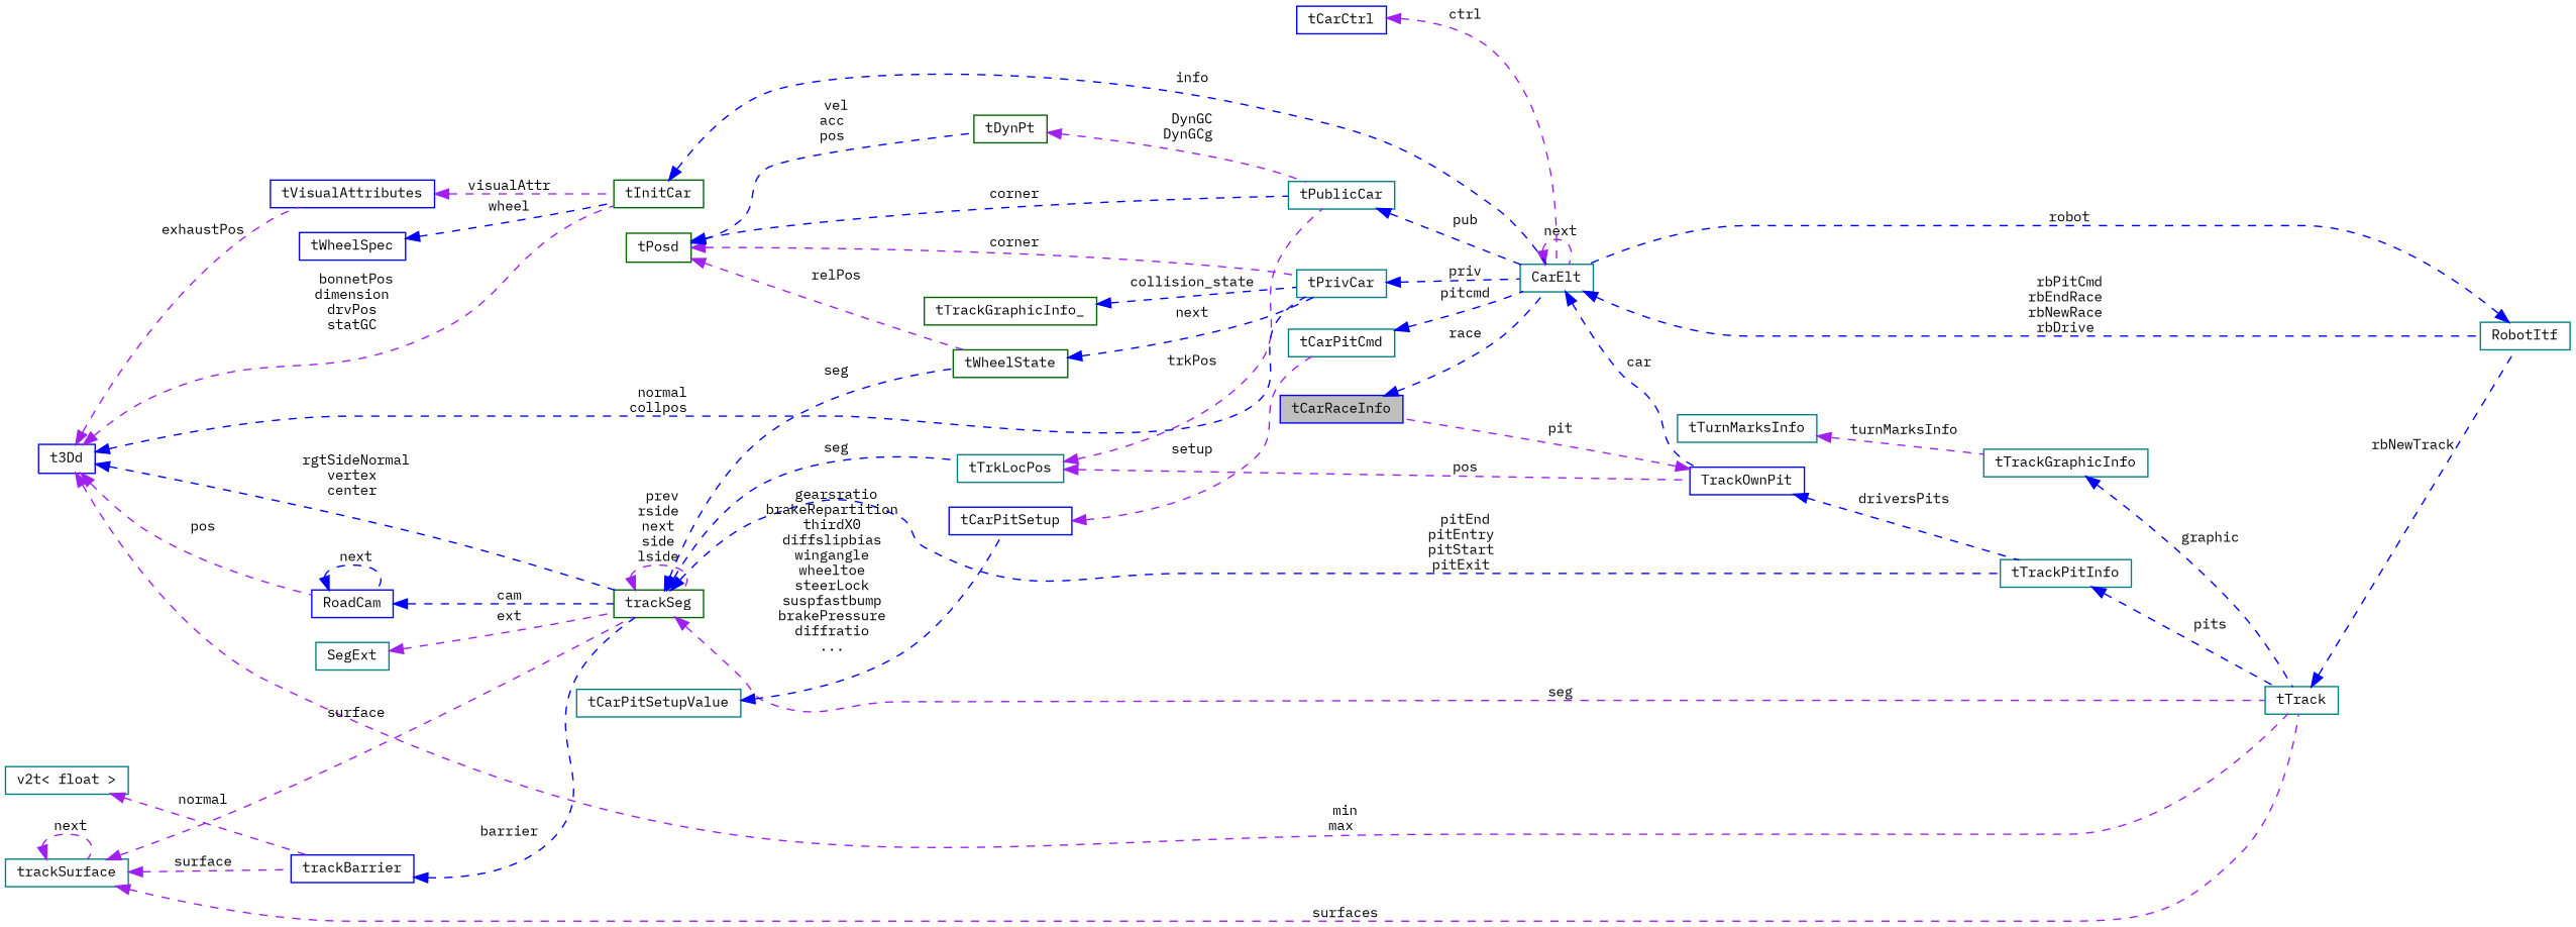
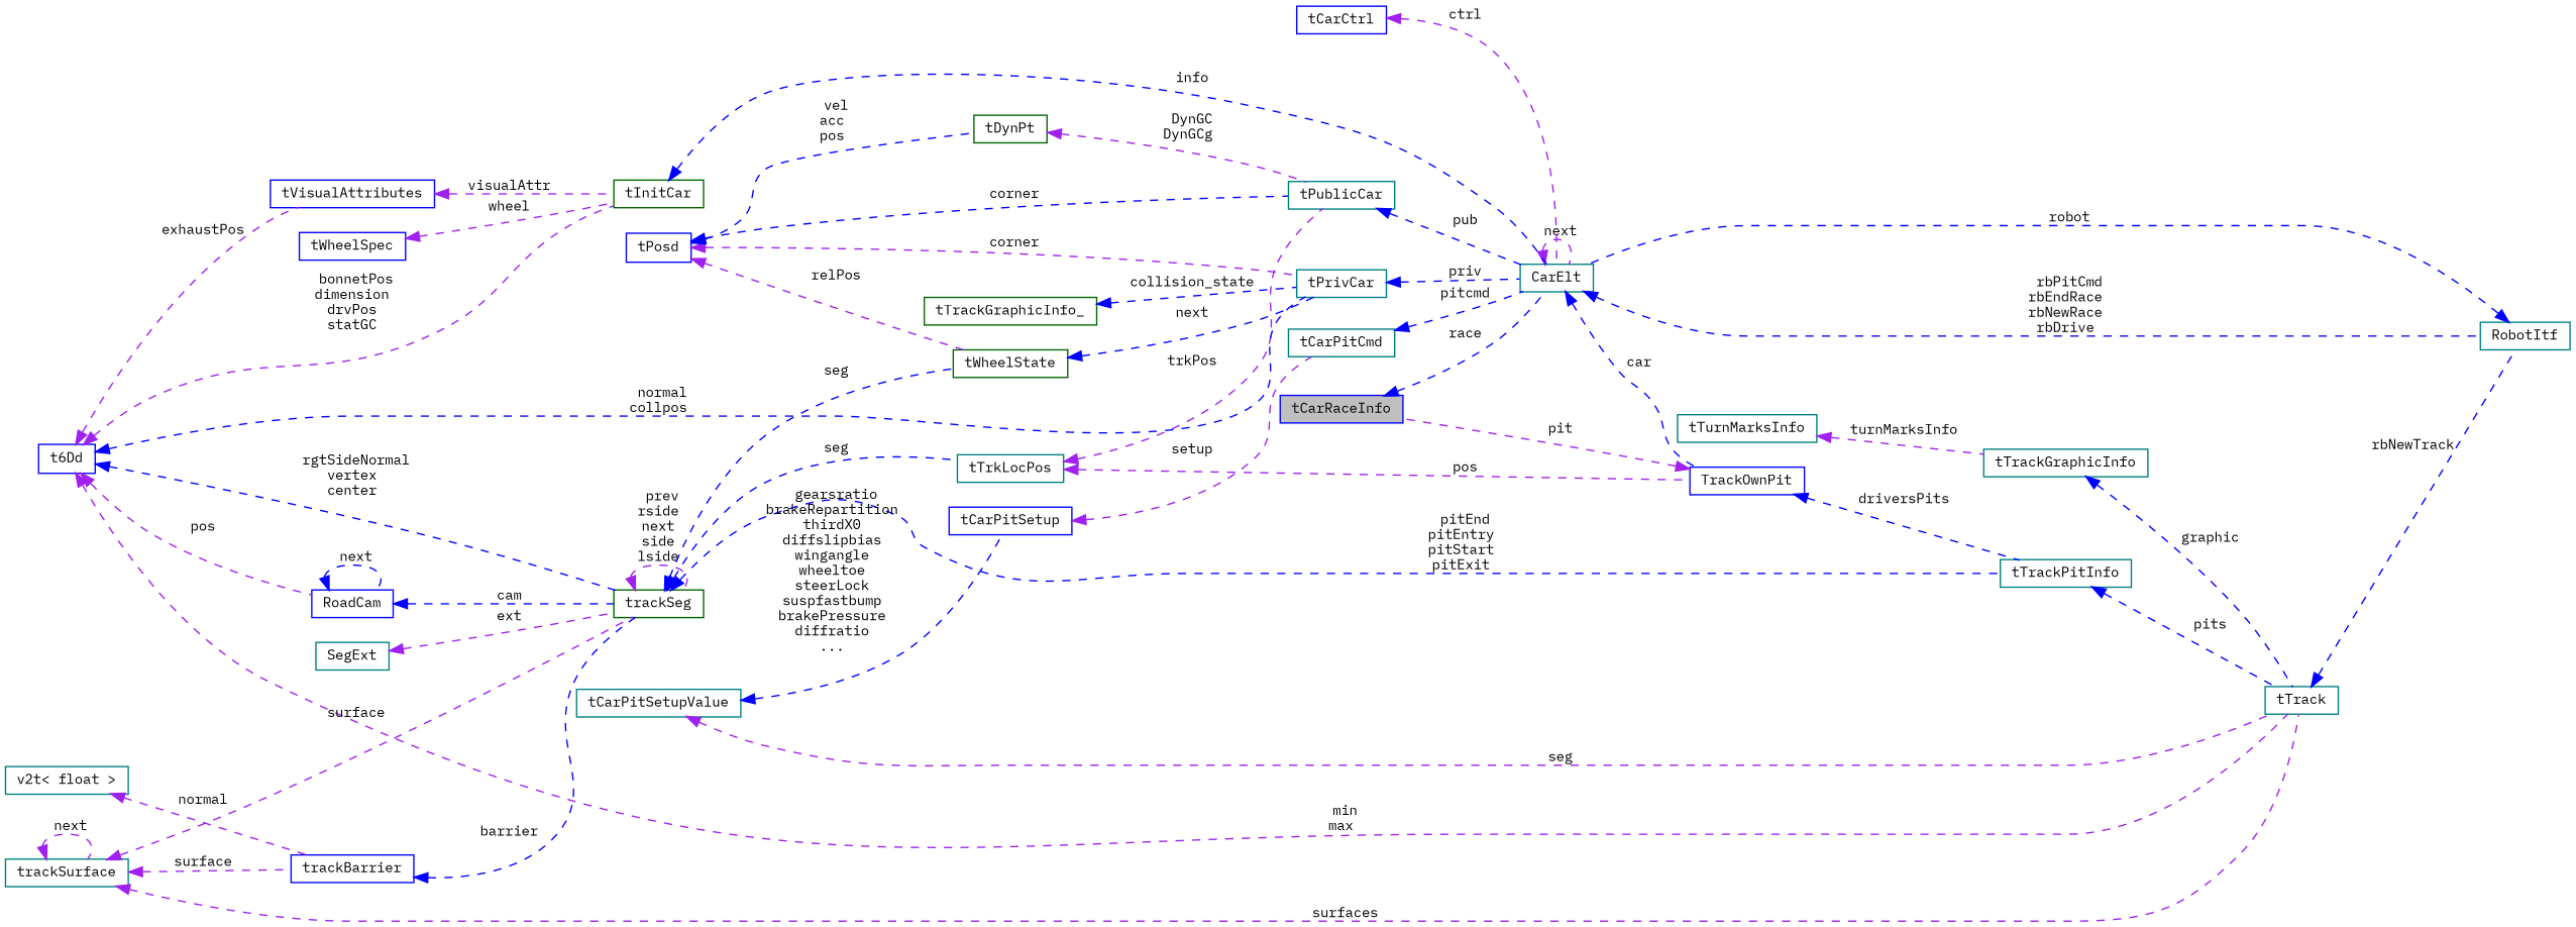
  digraph {
    fontname="IBM Plex Mono"
    rankdir=LR
    node [color=teal fillcolor=white fontname="IBM Plex Mono" fontsize=10 shape=record style=filled]
    edge [color=blue dir=back fontname="IBM Plex Mono" fontsize=10 labelfontname=Helvetica labelfontsize=10 style=dashed]
    n1 [color=blue fillcolor=grey75 fontcolor=black height=0.2 label=tCarRaceInfo width=0.4]
    n2 [height=0.2 label=CarElt width=0.4]
    n3 [color=blue height=0.2 label=TrackOwnPit width=0.4]
    n4 [height=0.2 label=RobotItf width=0.4]
    n5 [height=0.2 label=tTrackPitInfo width=0.4]
    n6 [height=0.2 label=tTrack width=0.4]
    n7 [height=0.2 label=tTrkLocPos width=0.4]
    n8 [height=0.2 label=tPublicCar width=0.4]
    n9 [color=darkgreen height=0.2 label=trackSeg width=0.4]
    n10 [color=darkgreen height=0.2 label=tWheelState width=0.4]
    n11 [height=0.2 label=tPrivCar width=0.4]
-   n12 [color=blue height=0.2 label=t3Dd width=0.4]
+   n12 [color=blue height=0.2 label=t6Dd width=0.4]
    n13 [color=blue height=0.2 label=RoadCam width=0.4]
    n14 [color=darkgreen height=0.2 label=tInitCar width=0.4]
    n15 [color=blue height=0.2 label=tVisualAttributes width=0.4]
    n16 [color=blue height=0.2 label=trackBarrier width=0.4]
    n17 [height=0.2 label=trackSurface width=0.4]
    n18 [height=0.2 label="v2t\< float \>" width=0.4]
    n19 [height=0.2 label=SegExt width=0.4]
    n20 [height=0.2 label=tTrackGraphicInfo width=0.4]
    n21 [height=0.2 label=tTurnMarksInfo width=0.4]
    n22 [height=0.2 label=tCarPitCmd width=0.4]
    n23 [color=blue height=0.2 label=tCarPitSetup width=0.4]
    n24 [height=0.2 label=tCarPitSetupValue width=0.4]
    n25 [color=blue height=0.2 label=tWheelSpec width=0.4]
    n26 [color=darkgreen height=0.2 label=tTrackGraphicInfo_ width=0.4]
-   n27 [color=darkgreen height=0.2 label=tPosd width=0.4]
+   n27 [color=blue height=0.2 label=tPosd width=0.4]
    n28 [color=darkgreen height=0.2 label=tDynPt width=0.4]
    n29 [color=blue height=0.2 label=tCarCtrl width=0.4]
    n1 -> n2 [label=" race"]
    n2 -> n2 [color=purple label=" next"]
    n2 -> n3 [label=" car"]
    n2 -> n4 [label=" rbPitCmd\nrbEndRace\nrbNewRace\nrbDrive"]
    n3 -> n1 [color=purple label=" pit"]
    n3 -> n5 [label=" driversPits"]
    n4 -> n2 [label=" robot"]
    n5 -> n6 [label=" pits"]
    n6 -> n4 [label=" rbNewTrack"]
    n7 -> n3 [color=purple label=" pos"]
    n7 -> n8 [color=purple label=" trkPos"]
    n8 -> n2 [label=" pub"]
    n9 -> n5 [label=" pitEnd\npitEntry\npitStart\npitExit"]
-   n9 -> n6 [color=purple label=" seg"]
+   n24 -> n6 [color=purple label=" seg"]
    n9 -> n7 [label=" seg"]
    n9 -> n9 [color=purple label=" prev\nrside\nnext\nside\nlside"]
    n9 -> n10 [label=" seg"]
    n10 -> n11 [label=" next"]
    n11 -> n2 [label=" priv"]
    n12 -> n6 [color=purple label=" min\nmax"]
    n12 -> n9 [label=" rgtSideNormal\nvertex\ncenter"]
    n12 -> n11 [label=" normal\ncollpos"]
    n12 -> n13 [color=purple label=" pos"]
    n12 -> n14 [color=purple label=" bonnetPos\ndimension\ndrvPos\nstatGC"]
    n12 -> n15 [color=purple label=" exhaustPos"]
    n13 -> n9 [label=" cam"]
    n13 -> n13 [label=" next"]
    n14 -> n2 [label=" info"]
    n15 -> n14 [color=purple label=" visualAttr"]
    n16 -> n9 [label=" barrier"]
    n17 -> n6 [color=purple label=" surfaces"]
    n17 -> n9 [color=purple label=" surface"]
    n17 -> n16 [color=purple label=" surface"]
    n17 -> n17 [color=purple label=" next"]
    n18 -> n16 [color=purple label=" normal"]
    n19 -> n9 [color=purple label=" ext"]
    n20 -> n6 [label=" graphic"]
    n21 -> n20 [color=purple label=" turnMarksInfo"]
    n22 -> n2 [label=" pitcmd"]
    n23 -> n22 [color=purple label=" setup"]
    n24 -> n23 [label=" gearsratio\nbrakeRepartition\nthirdX0\ndiffslipbias\nwingangle\nwheeltoe\nsteerLock\nsuspfastbump\nbrakePressure\ndiffratio\n..."]
-   n25 -> n14 [label=" wheel"]
+   n25 -> n14 [color=purple label=" wheel"]
    n26 -> n11 [label=" collision_state"]
    n27 -> n8 [label=" corner"]
    n27 -> n10 [color=purple label=" relPos"]
    n27 -> n11 [color=purple label=" corner"]
    n27 -> n28 [label=" vel\nacc\npos"]
    n28 -> n8 [color=purple label=" DynGC\nDynGCg"]
    n29 -> n2 [color=purple label=" ctrl"]
  }
